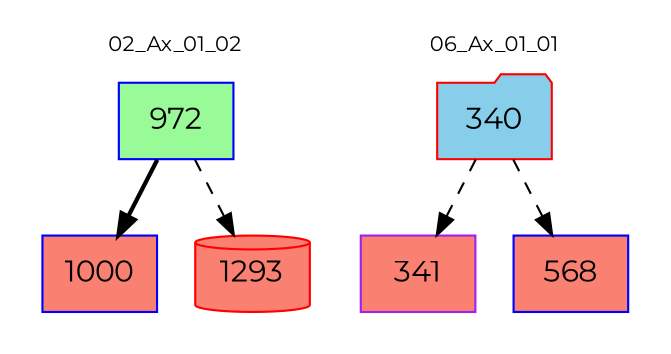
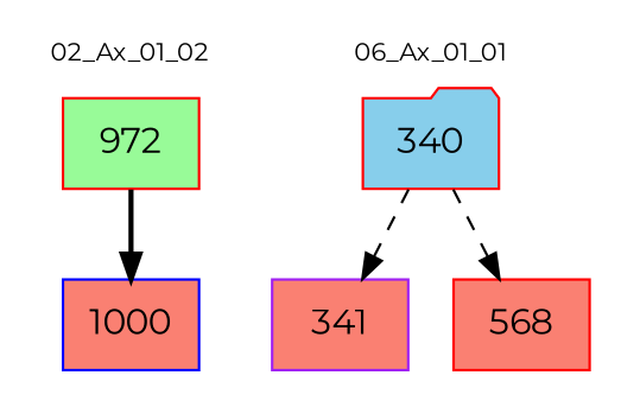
  digraph {
    fontname=Montserrat
    node [color=red fillcolor=salmon fontname=Montserrat shape=box style=filled]
    edge [color=black fontname=Montserrat style=dashed]
-   n1 [color=blue fillcolor=palegreen label=972]
+   n1 [fillcolor=palegreen label=972]
    n2 [color=blue label=1000]
-   n3 [label=1293 shape=cylinder]
    n4 [fillcolor=skyblue label=340 shape=folder]
    n5 [color=purple label=341]
-   n6 [color=blue label=568]
+   n6 [label=568]
    subgraph cluster_1 {
      color=white
      fontsize=10
      label="02_Ax_01_02"
      n1
      n2
-     n3
    }
    subgraph cluster_2 {
      color=white
      fontsize=10
      label="06_Ax_01_01"
      n4
      n5
      n6
    }
    n1 -> n2 [style=bold]
-   n1 -> n3
    n4 -> n5
    n4 -> n6
  }
